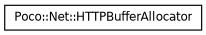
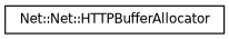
  digraph {
    rankdir=LR
-   n1 [color=black fillcolor=white fontname=Helvetica fontsize=10 height=0.2 label="Poco::Net::HTTPBufferAllocator" shape=record style=filled width=0.4]
+   n1 [color=black fillcolor=white fontname=Helvetica fontsize=10 height=0.2 label="Net::Net::HTTPBufferAllocator" shape=record style=filled width=0.4]
  }
